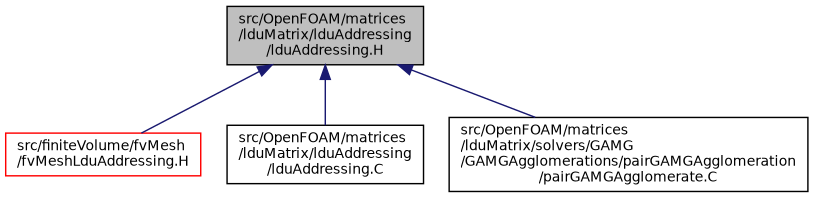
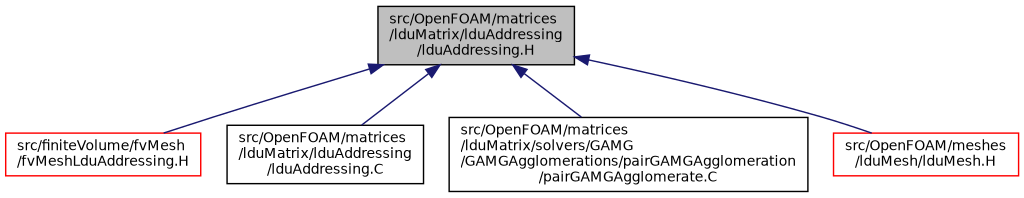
  digraph {
    node [color=black fontname=Helvetica fontsize=10 shape=record]
    edge [color=midnightblue dir=back fontname=Helvetica fontsize=10 labelfontname=Helvetica labelfontsize=10 style=solid]
    n1 [fillcolor=grey75 fontcolor=black height=0.2 label="src/OpenFOAM/matrices\l/lduMatrix/lduAddressing\l/lduAddressing.H" style=filled width=0.4]
    n2 [color=red height=0.2 label="src/finiteVolume/fvMesh\l/fvMeshLduAddressing.H" width=0.4]
    n3 [height=0.2 label="src/OpenFOAM/matrices\l/lduMatrix/lduAddressing\l/lduAddressing.C" width=0.4]
    n4 [height=0.2 label="src/OpenFOAM/matrices\l/lduMatrix/solvers/GAMG\l/GAMGAgglomerations/pairGAMGAgglomeration\l/pairGAMGAgglomerate.C" width=0.4]
+   n5 [color=red height=0.2 label="src/OpenFOAM/meshes\l/lduMesh/lduMesh.H" width=0.4]
    n1 -> n2
    n1 -> n3
    n1 -> n4
+   n1 -> n5
  }
